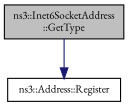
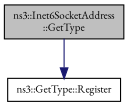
  digraph {
    rankdir=TB
    fontname="EB Garamond"
    node [color=black fontname="EB Garamond" fontsize=10 shape=record style=filled]
    n1 [fillcolor=grey75 fontcolor=black height=0.2 label="ns3::Inet6SocketAddress\l::GetType" width=0.4]
-   n2 [fillcolor=white height=0.2 label="ns3::Address::Register" width=0.4]
+   n2 [fillcolor=white height=0.2 label="ns3::GetType::Register" width=0.4]
    n1 -> n2 [color=midnightblue fontname="EB Garamond" fontsize=10 labelfontname=Helvetica labelfontsize=10 style=solid]
  }
